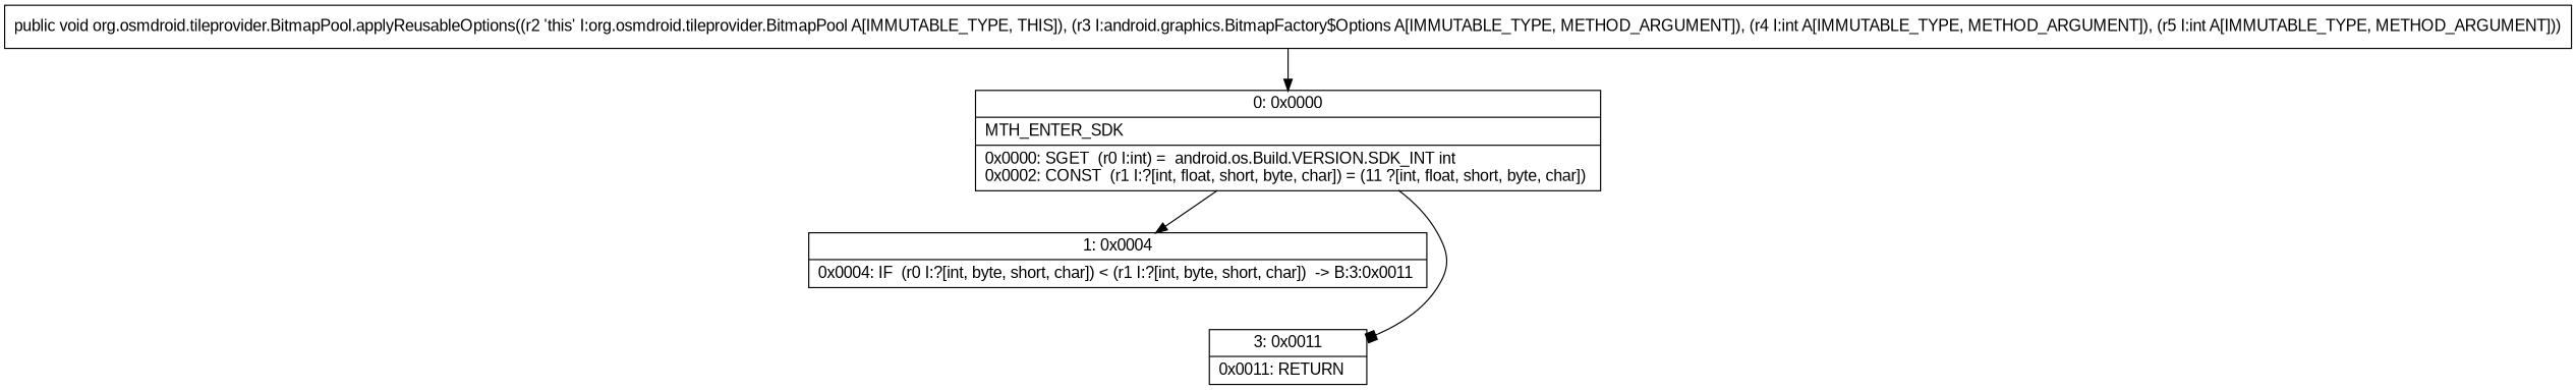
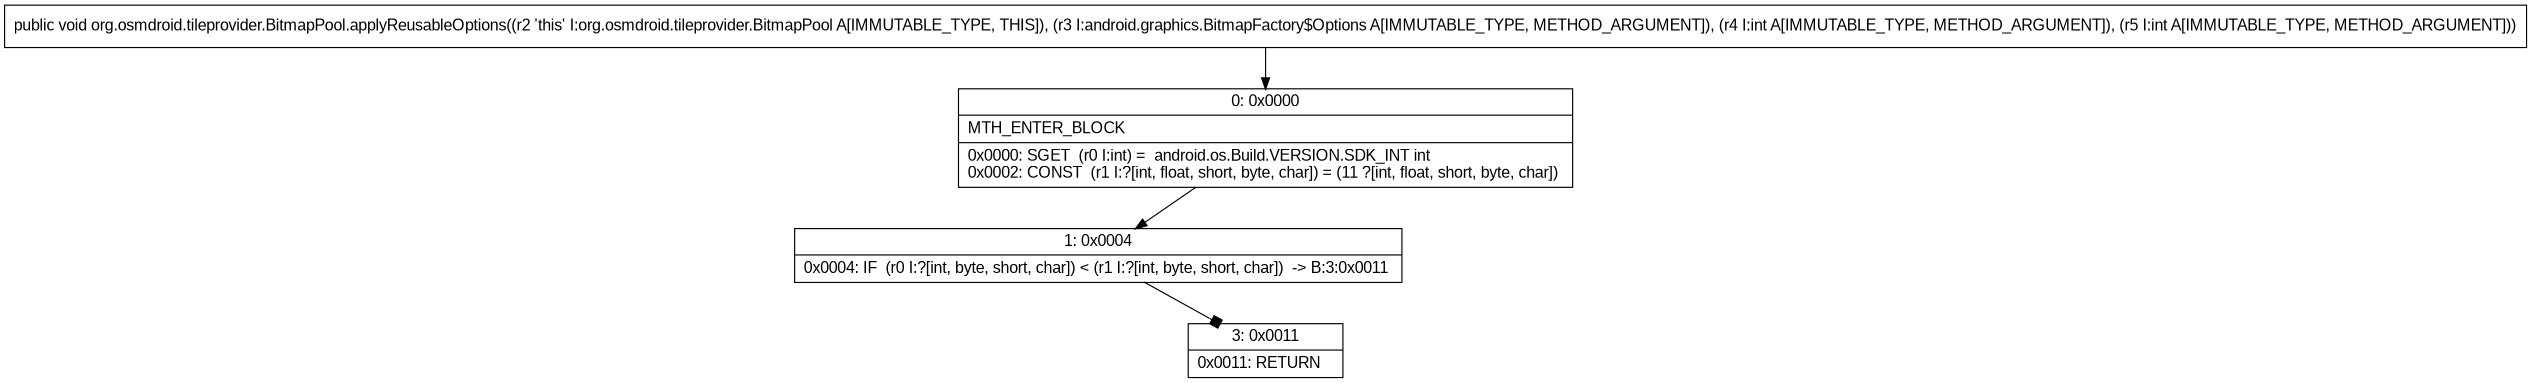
  digraph {
    fontname="Liberation Sans"
    node [fontname="Liberation Sans" shape=record]
    edge [arrowhead=normal fontname="Liberation Sans"]
-   n1 [label="{0\:\ 0x0000|MTH_ENTER_SDK\l|0x0000: SGET  (r0 I:int) =  android.os.Build.VERSION.SDK_INT int \l0x0002: CONST  (r1 I:?[int, float, short, byte, char]) = (11 ?[int, float, short, byte, char]) \l}"]
+   n1 [label="{0\:\ 0x0000|MTH_ENTER_BLOCK\l|0x0000: SGET  (r0 I:int) =  android.os.Build.VERSION.SDK_INT int \l0x0002: CONST  (r1 I:?[int, float, short, byte, char]) = (11 ?[int, float, short, byte, char]) \l}"]
    n2 [label="{1\:\ 0x0004|0x0004: IF  (r0 I:?[int, byte, short, char]) \< (r1 I:?[int, byte, short, char])  \-\> B:3:0x0011 \l}"]
    n3 [label="{3\:\ 0x0011|0x0011: RETURN   \l}"]
    n4 [label="{public void org.osmdroid.tileprovider.BitmapPool.applyReusableOptions((r2 'this' I:org.osmdroid.tileprovider.BitmapPool A[IMMUTABLE_TYPE, THIS]), (r3 I:android.graphics.BitmapFactory$Options A[IMMUTABLE_TYPE, METHOD_ARGUMENT]), (r4 I:int A[IMMUTABLE_TYPE, METHOD_ARGUMENT]), (r5 I:int A[IMMUTABLE_TYPE, METHOD_ARGUMENT])) }"]
    n1 -> n2
-   n1 -> n3 [arrowhead=box]
+   n2 -> n3 [arrowhead=box]
    n4 -> n1
  }
